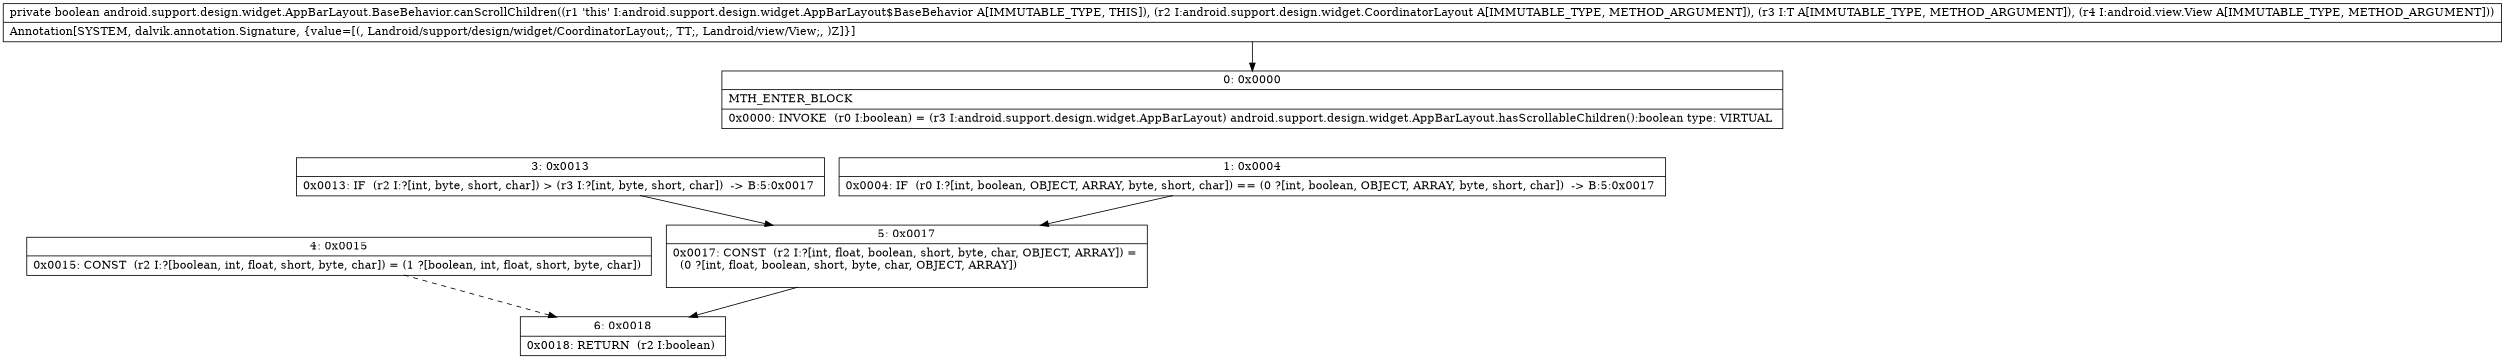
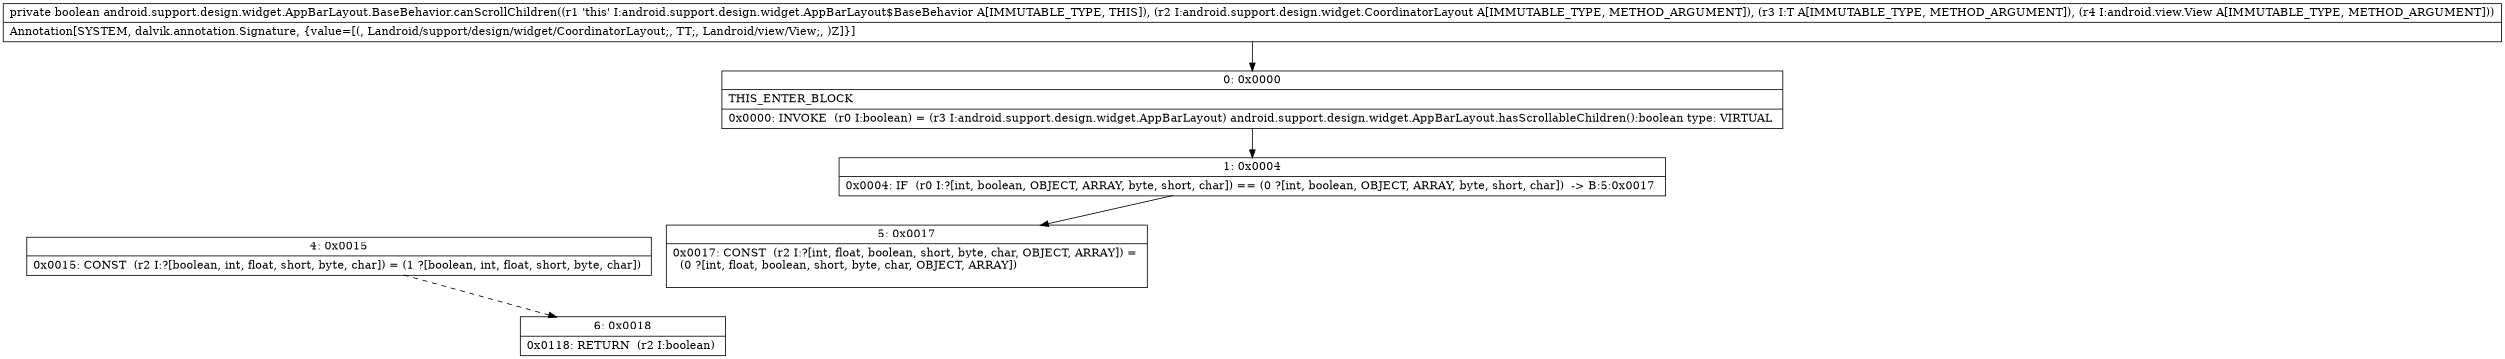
  digraph {
    node [shape=record]
-   n1 [label="{0\:\ 0x0000|MTH_ENTER_BLOCK\l|0x0000: INVOKE  (r0 I:boolean) = (r3 I:android.support.design.widget.AppBarLayout) android.support.design.widget.AppBarLayout.hasScrollableChildren():boolean type: VIRTUAL \l}"]
+   n1 [label="{0\:\ 0x0000|THIS_ENTER_BLOCK\l|0x0000: INVOKE  (r0 I:boolean) = (r3 I:android.support.design.widget.AppBarLayout) android.support.design.widget.AppBarLayout.hasScrollableChildren():boolean type: VIRTUAL \l}"]
    n2 [label="{1\:\ 0x0004|0x0004: IF  (r0 I:?[int, boolean, OBJECT, ARRAY, byte, short, char]) == (0 ?[int, boolean, OBJECT, ARRAY, byte, short, char])  \-\> B:5:0x0017 \l}"]
    n3 [label="{5\:\ 0x0017|0x0017: CONST  (r2 I:?[int, float, boolean, short, byte, char, OBJECT, ARRAY]) = \l  (0 ?[int, float, boolean, short, byte, char, OBJECT, ARRAY])\l \l}"]
-   n4 [label="{6\:\ 0x0018|0x0018: RETURN  (r2 I:boolean) \l}"]
-   n5 [label="{3\:\ 0x0013|0x0013: IF  (r2 I:?[int, byte, short, char]) \> (r3 I:?[int, byte, short, char])  \-\> B:5:0x0017 \l}"]
+   n4 [label="{6\:\ 0x0018|0x0118: RETURN  (r2 I:boolean) \l}"]
    n6 [label="{4\:\ 0x0015|0x0015: CONST  (r2 I:?[boolean, int, float, short, byte, char]) = (1 ?[boolean, int, float, short, byte, char]) \l}"]
    n7 [label="{private boolean android.support.design.widget.AppBarLayout.BaseBehavior.canScrollChildren((r1 'this' I:android.support.design.widget.AppBarLayout$BaseBehavior A[IMMUTABLE_TYPE, THIS]), (r2 I:android.support.design.widget.CoordinatorLayout A[IMMUTABLE_TYPE, METHOD_ARGUMENT]), (r3 I:T A[IMMUTABLE_TYPE, METHOD_ARGUMENT]), (r4 I:android.view.View A[IMMUTABLE_TYPE, METHOD_ARGUMENT]))  | Annotation[SYSTEM, dalvik.annotation.Signature, \{value=[(, Landroid\/support\/design\/widget\/CoordinatorLayout;, TT;, Landroid\/view\/View;, )Z]\}]\l}"]
+   n1 -> n2
    n2 -> n3
-   n3 -> n4
-   n5 -> n3
    n6 -> n4 [style=dashed]
    n7 -> n1
  }
